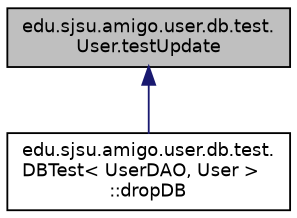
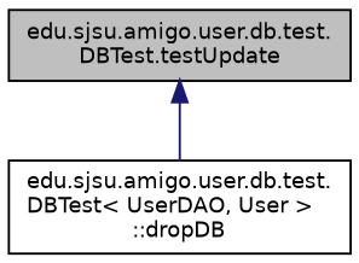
  digraph {
    rankdir=TB
    node [color=black fontname=Helvetica fontsize=10 shape=record style=filled]
-   n1 [fillcolor=grey75 fontcolor=black height=0.2 label="edu.sjsu.amigo.user.db.test.\lUser.testUpdate" width=0.4]
+   n1 [fillcolor=grey75 fontcolor=black height=0.2 label="edu.sjsu.amigo.user.db.test.\lDBTest.testUpdate" width=0.4]
    n2 [fillcolor=white height=0.2 label="edu.sjsu.amigo.user.db.test.\lDBTest\< UserDAO, User \>\l::dropDB" width=0.4]
    n1 -> n2 [color=midnightblue dir=back fontname=Helvetica fontsize=10 labelfontname=Helvetica labelfontsize=10 style=solid]
  }
